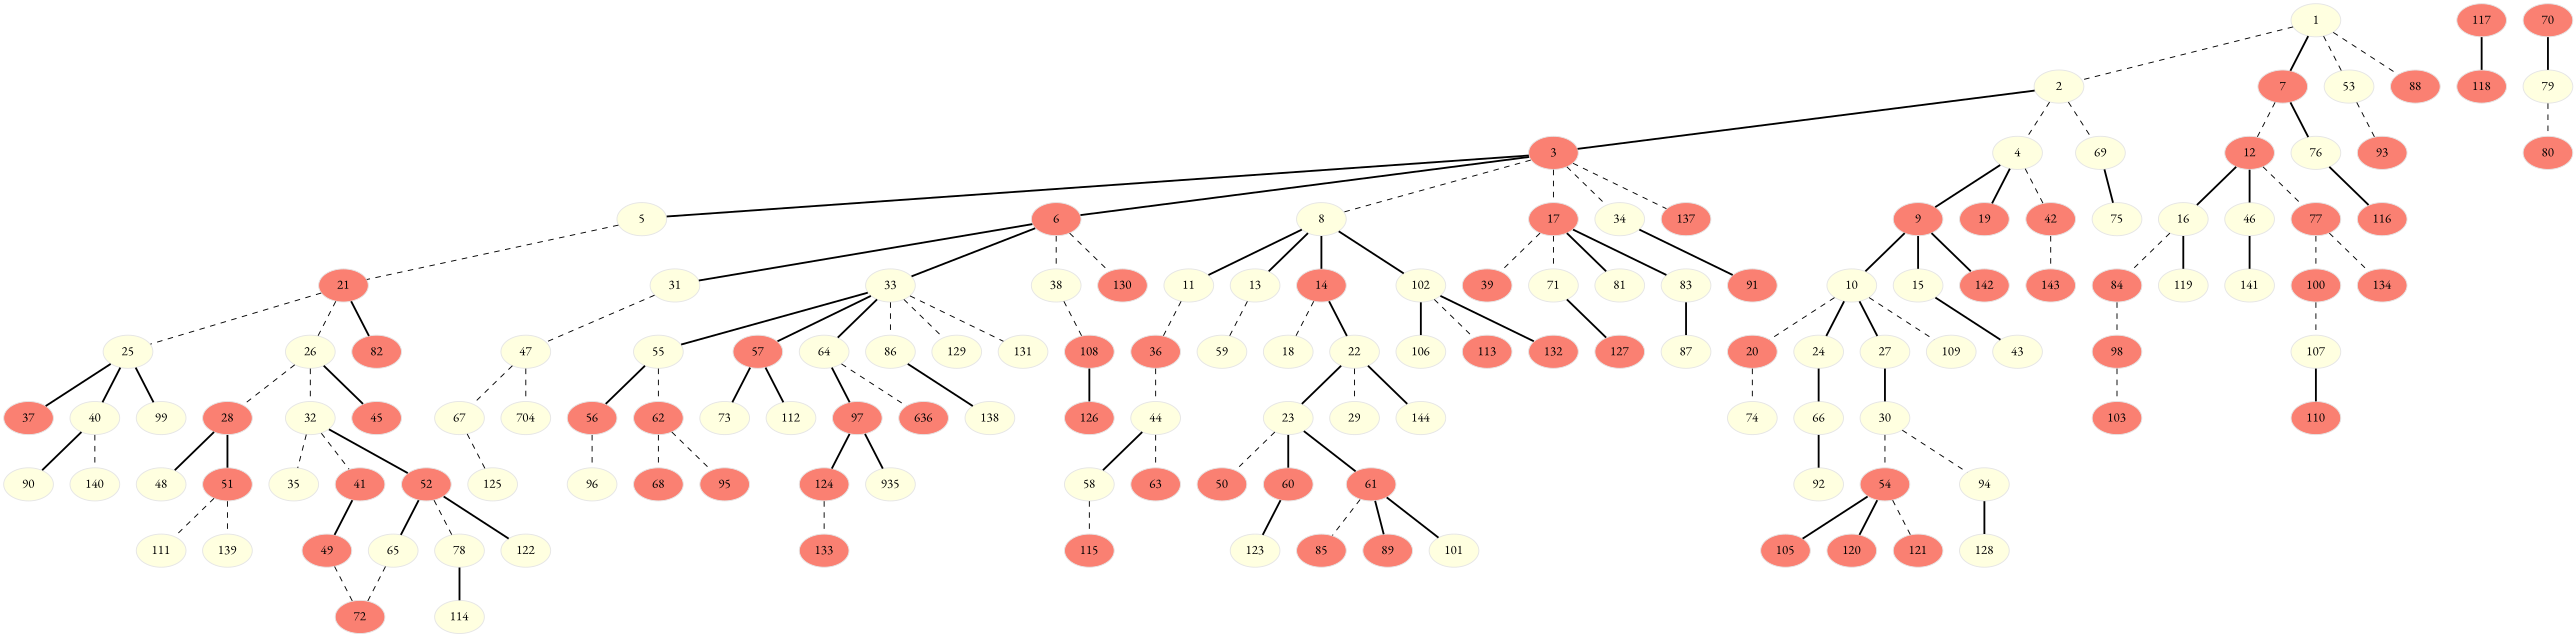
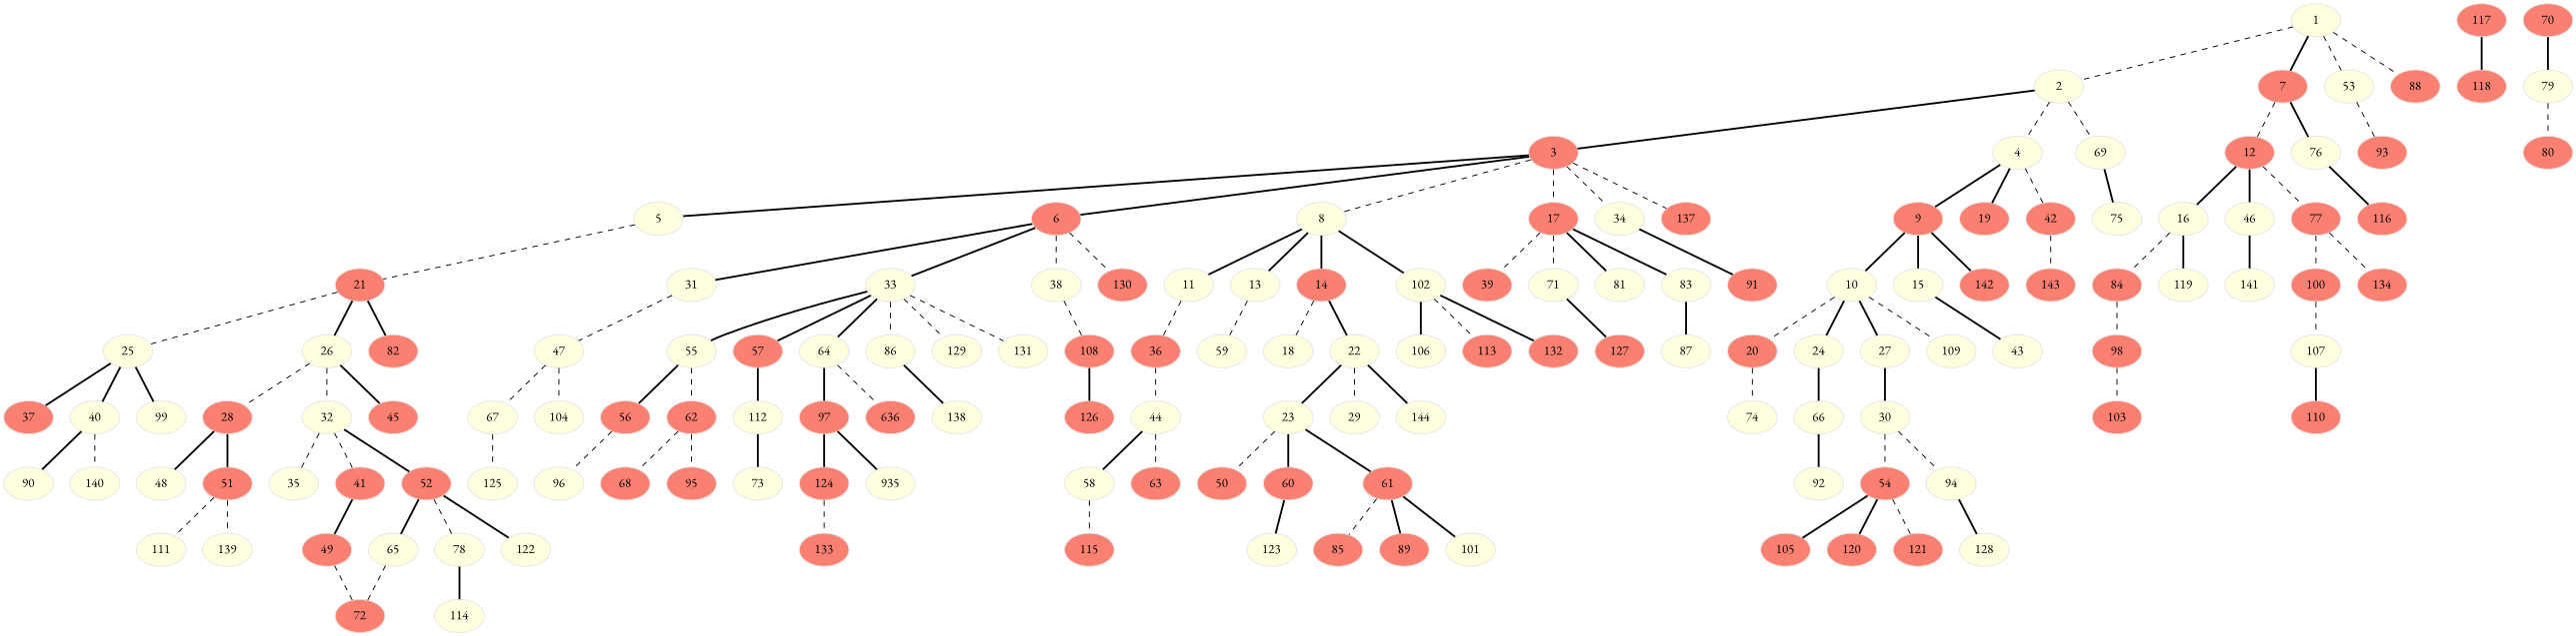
  graph {
    fontname="EB Garamond"
    node [color=gray90 fillcolor=lightyellow fontname="EB Garamond" style=filled]
    edge [fontname="EB Garamond" style=bold]
    1
    2
    7 [fillcolor=salmon]
    53
    88 [fillcolor=salmon]
    3 [fillcolor=salmon]
    4
    69
    12 [fillcolor=salmon]
    76
    93 [fillcolor=salmon]
    5
    6 [fillcolor=salmon]
    8
    17 [fillcolor=salmon]
    34
    137 [fillcolor=salmon]
    9 [fillcolor=salmon]
    19 [fillcolor=salmon]
    42 [fillcolor=salmon]
    75
    21 [fillcolor=salmon]
    31
    33
    38
    130 [fillcolor=salmon]
    11
    13
    14 [fillcolor=salmon]
    102
    39 [fillcolor=salmon]
    71
    81
    83
    91 [fillcolor=salmon]
    117 [fillcolor=salmon]
    118 [fillcolor=salmon]
    10
    15
    142 [fillcolor=salmon]
    143 [fillcolor=salmon]
    25
    26
    82 [fillcolor=salmon]
    47
    55
    57 [fillcolor=salmon]
    64
    86
    129
    131
    108 [fillcolor=salmon]
    16
    46
    77 [fillcolor=salmon]
    116 [fillcolor=salmon]
    36 [fillcolor=salmon]
    59
    18
    22
    106
    113 [fillcolor=salmon]
    132 [fillcolor=salmon]
    20 [fillcolor=salmon]
    24
    27
    109
    43
    74
    66
    30
    44
    84 [fillcolor=salmon]
    119
    141
    100 [fillcolor=salmon]
    134 [fillcolor=salmon]
    23
    29
    144
    98 [fillcolor=salmon]
    127 [fillcolor=salmon]
    87
    37 [fillcolor=salmon]
    40
    99
    28 [fillcolor=salmon]
    32
    45 [fillcolor=salmon]
    50 [fillcolor=salmon]
    60 [fillcolor=salmon]
    61 [fillcolor=salmon]
    123
    85 [fillcolor=salmon]
    89 [fillcolor=salmon]
    101
    92
    90
    140
    48
    51 [fillcolor=salmon]
    35
    41 [fillcolor=salmon]
    52 [fillcolor=salmon]
    54 [fillcolor=salmon]
    94
    111
    139
    105 [fillcolor=salmon]
    120 [fillcolor=salmon]
    121 [fillcolor=salmon]
    128
    67
-   104 [label=704]
+   104
    49 [fillcolor=salmon]
    65
    78
    122
    56 [fillcolor=salmon]
    62 [fillcolor=salmon]
    73
    112
    97 [fillcolor=salmon]
    n124 [fillcolor=salmon label=636]
    138
    58
    63 [fillcolor=salmon]
    126 [fillcolor=salmon]
    72 [fillcolor=salmon]
    115 [fillcolor=salmon]
    125
    70 [fillcolor=salmon]
    79
    114
    96
    68 [fillcolor=salmon]
    95 [fillcolor=salmon]
    124 [fillcolor=salmon]
    n139 [label=935]
    80 [fillcolor=salmon]
    107
    103 [fillcolor=salmon]
    133 [fillcolor=salmon]
    110 [fillcolor=salmon]
    1 -- 2 [style=dashed]
    1 -- 7
    1 -- 53 [style=dashed]
    1 -- 88 [style=dashed]
    2 -- 3
    2 -- 4 [style=dashed]
    2 -- 69 [style=dashed]
    7 -- 12 [style=dashed]
    7 -- 76
    53 -- 93 [style=dashed]
    3 -- 5
    3 -- 6
    3 -- 8 [style=dashed]
    3 -- 17 [style=dashed]
    3 -- 34 [style=dashed]
    3 -- 137 [style=dashed]
    4 -- 9
    4 -- 19
    4 -- 42 [style=dashed]
    69 -- 75
    12 -- 16
    12 -- 46
    12 -- 77 [style=dashed]
    76 -- 116
    5 -- 21 [style=dashed]
    6 -- 31
    6 -- 33
    6 -- 38 [style=dashed]
    6 -- 130 [style=dashed]
    8 -- 11
    8 -- 13
    8 -- 14
    8 -- 102
    17 -- 39 [style=dashed]
    17 -- 71 [style=dashed]
    17 -- 81
    17 -- 83
    34 -- 91
    9 -- 10
    9 -- 15
    9 -- 142
    42 -- 143 [style=dashed]
    21 -- 25 [style=dashed]
-   21 -- 26 [style=dashed]
+   21 -- 26
    21 -- 82
    31 -- 47 [style=dashed]
    33 -- 55
    33 -- 57
    33 -- 64
    33 -- 86 [style=dashed]
    33 -- 129 [style=dashed]
    33 -- 131 [style=dashed]
    38 -- 108 [style=dashed]
    11 -- 36 [style=dashed]
    13 -- 59 [style=dashed]
    14 -- 18 [style=dashed]
    14 -- 22
    102 -- 106
    102 -- 113 [style=dashed]
    102 -- 132
    71 -- 127
    83 -- 87
    117 -- 118
    10 -- 20 [style=dashed]
    10 -- 24
    10 -- 27
    10 -- 109 [style=dashed]
    15 -- 43
    25 -- 37
    25 -- 40
    25 -- 99
    26 -- 28 [style=dashed]
    26 -- 32 [style=dashed]
    26 -- 45
    47 -- 67 [style=dashed]
    47 -- 104 [style=dashed]
    55 -- 56
    55 -- 62 [style=dashed]
-   57 -- 73
+   112 -- 73
    57 -- 112
    64 -- 97
    64 -- n124 [style=dashed]
    86 -- 138
    108 -- 126
    16 -- 84 [style=dashed]
    16 -- 119
    46 -- 141
    77 -- 100 [style=dashed]
    77 -- 134 [style=dashed]
    36 -- 44 [style=dashed]
    22 -- 23
    22 -- 29 [style=dashed]
    22 -- 144
    20 -- 74 [style=dashed]
    24 -- 66
    27 -- 30
    66 -- 92
    30 -- 54 [style=dashed]
    30 -- 94 [style=dashed]
    44 -- 58
    44 -- 63 [style=dashed]
    84 -- 98 [style=dashed]
    100 -- 107 [style=dashed]
    23 -- 50 [style=dashed]
    23 -- 60
    23 -- 61
    98 -- 103 [style=dashed]
    40 -- 90
    40 -- 140 [style=dashed]
    28 -- 48
    28 -- 51
    32 -- 35 [style=dashed]
    32 -- 41 [style=dashed]
    32 -- 52
    60 -- 123
    61 -- 85 [style=dashed]
    61 -- 89
    61 -- 101
    51 -- 111 [style=dashed]
    51 -- 139 [style=dashed]
    41 -- 49
    52 -- 65
    52 -- 78 [style=dashed]
    52 -- 122
    54 -- 105
    54 -- 120
    54 -- 121 [style=dashed]
    94 -- 128
    67 -- 125 [style=dashed]
    49 -- 72 [style=dashed]
    65 -- 72 [style=dashed]
    78 -- 114
    56 -- 96 [style=dashed]
    62 -- 68 [style=dashed]
    62 -- 95 [style=dashed]
    97 -- 124
    97 -- n139
    58 -- 115 [style=dashed]
    70 -- 79
    79 -- 80 [style=dashed]
    124 -- 133 [style=dashed]
    107 -- 110
  }
